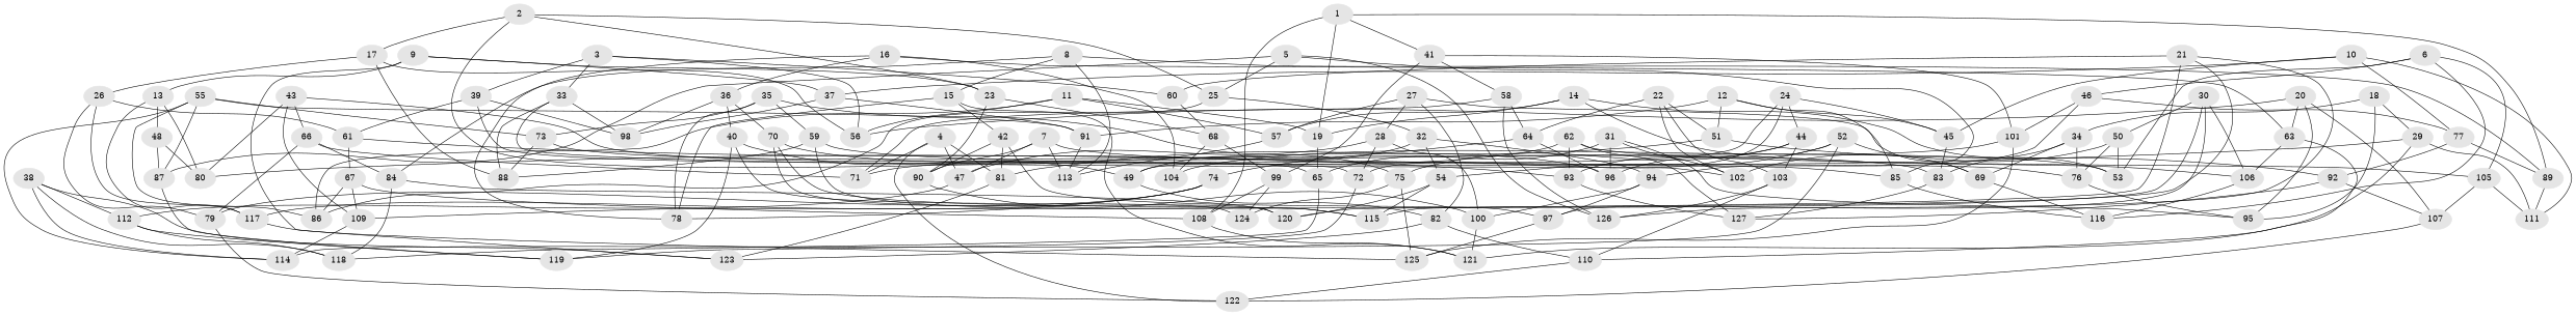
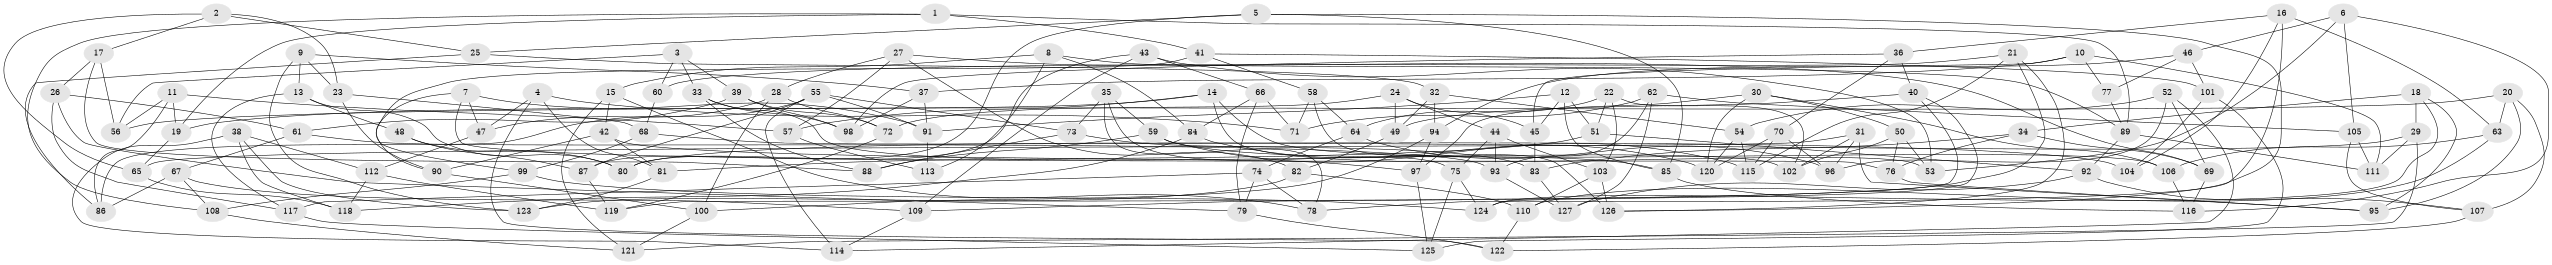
  graph {
    node [color=gray90 style=filled]
    1
    19
    41
    89
    108
    65
    58
    99
    101
    111
    121
    2
    17
    23
    25
    56
    26
    88
    90
    68
    86
    32
    118
    3
    33
    39
    60
    102
    98
    72
    61
    4
    47
    71
    81
    122
    112
    123
    5
    85
    87
    126
    116
    119
    6
    46
    53
    105
    77
    94
    107
    7
    76
    113
    95
    100
    8
    15
    84
    42
    78
    120
    9
    13
    37
    48
    80
    117
    91
    10
    45
    83
    92
    11
    57
    12
    51
    125
    14
    106
    97
    16
    36
    63
    104
    40
    70
    110
    79
    18
    29
    34
    124
    69
    20
    21
    109
    115
    114
    22
    64
    103
    96
    74
    24
    44
    49
    75
    93
    82
    54
    67
    27
    28
    30
    50
    31
    127
    35
    59
    73
    38
    43
    66
    52
    55
    62
    1 -- 19
    1 -- 41
    1 -- 89
    1 -- 108
    19 -- 65
    41 -- 58
    41 -- 99
    41 -- 101
    89 -- 111
    108 -- 121
    65 -- 118
    58 -- 71
    58 -- 126
    58 -- 64
    99 -- 108
    99 -- 124
    101 -- 125
    101 -- 104
    2 -- 65
    2 -- 17
    2 -- 23
    2 -- 25
    17 -- 56
    17 -- 26
    17 -- 88
    23 -- 90
    23 -- 68
    25 -- 86
    25 -- 32
    26 -- 61
    26 -- 117
    26 -- 79
    90 -- 100
    68 -- 99
    68 -- 104
    32 -- 94
    32 -- 49
    32 -- 54
    3 -- 56
    3 -- 33
    3 -- 39
    3 -- 60
    33 -- 88
    33 -- 102
    33 -- 98
    39 -- 98
    39 -- 72
    39 -- 61
    60 -- 68
    72 -- 119
    61 -- 93
    61 -- 67
    4 -- 47
    4 -- 71
    4 -- 81
    4 -- 122
    47 -- 112
    81 -- 123
    112 -- 118
    112 -- 119
    5 -- 25
    5 -- 85
    5 -- 87
    5 -- 126
    85 -- 116
    87 -- 119
    6 -- 116
    6 -- 46
    6 -- 53
    6 -- 105
    46 -- 101
    46 -- 77
    46 -- 94
    105 -- 111
    105 -- 107
    77 -- 89
-   77 -- 92
+   89 -- 92
    94 -- 100
    94 -- 97
    107 -- 122
    7 -- 90
    7 -- 47
    7 -- 76
-   7 -- 113
+   7 -- 91
    76 -- 95
    100 -- 121
    8 -- 89
    8 -- 113
    8 -- 15
    8 -- 84
    15 -- 121
    15 -- 42
    15 -- 78
    84 -- 118
    84 -- 120
    42 -- 90
    42 -- 81
    42 -- 97
    9 -- 23
    9 -- 123
    9 -- 13
    9 -- 37
    13 -- 48
    13 -- 80
    13 -- 117
    37 -- 98
    37 -- 91
    48 -- 87
    48 -- 80
    117 -- 125
    91 -- 113
    10 -- 111
    10 -- 77
    10 -- 37
    10 -- 45
    45 -- 83
    83 -- 127
    92 -- 107
    92 -- 127
    11 -- 19
    11 -- 56
    11 -- 86
    11 -- 57
    57 -- 113
    12 -- 85
    12 -- 91
    12 -- 45
    12 -- 51
    51 -- 81
    51 -- 92
    14 -- 19
    14 -- 53
    14 -- 57
    14 -- 106
    106 -- 116
    97 -- 125
    16 -- 78
    16 -- 36
    16 -- 63
    16 -- 104
    36 -- 98
    36 -- 40
    36 -- 70
    63 -- 106
    63 -- 110
    40 -- 119
    40 -- 124
    40 -- 49
    70 -- 120
    70 -- 115
    70 -- 96
    110 -- 122
    79 -- 122
    18 -- 95
    18 -- 29
    18 -- 34
+   18 -- 124
    29 -- 111
    29 -- 121
    29 -- 80
    34 -- 76
    34 -- 83
    34 -- 69
    69 -- 116
    20 -- 56
    20 -- 107
    20 -- 95
    20 -- 63
    21 -- 60
    21 -- 126
    21 -- 109
    21 -- 115
    109 -- 114
    22 -- 102
    22 -- 51
    22 -- 64
    22 -- 103
    64 -- 96
    64 -- 74
    103 -- 126
    103 -- 110
    74 -- 78
    74 -- 117
    74 -- 79
    24 -- 72
    24 -- 45
    24 -- 44
    24 -- 49
    44 -- 103
    44 -- 75
    44 -- 93
    49 -- 82
    75 -- 125
    75 -- 124
    93 -- 127
    82 -- 123
    82 -- 110
    54 -- 120
    54 -- 115
    67 -- 108
    67 -- 86
    67 -- 109
    27 -- 57
    27 -- 69
    27 -- 82
    27 -- 28
    28 -- 72
    28 -- 47
    28 -- 100
    30 -- 120
    30 -- 106
    30 -- 97
    30 -- 50
    50 -- 102
    50 -- 53
    50 -- 76
    31 -- 65
    31 -- 102
    31 -- 95
    31 -- 96
    35 -- 78
    35 -- 75
    35 -- 59
    35 -- 73
    59 -- 88
    59 -- 85
    59 -- 115
    73 -- 88
    73 -- 83
    38 -- 118
    38 -- 112
    38 -- 123
    38 -- 114
    43 -- 53
    43 -- 80
    43 -- 109
    43 -- 66
    66 -- 71
    66 -- 84
    66 -- 79
    52 -- 69
    52 -- 114
    52 -- 96
    52 -- 54
    55 -- 86
    55 -- 87
    55 -- 91
    55 -- 114
    55 -- 73
    62 -- 71
    62 -- 105
    62 -- 93
    62 -- 127
  }
